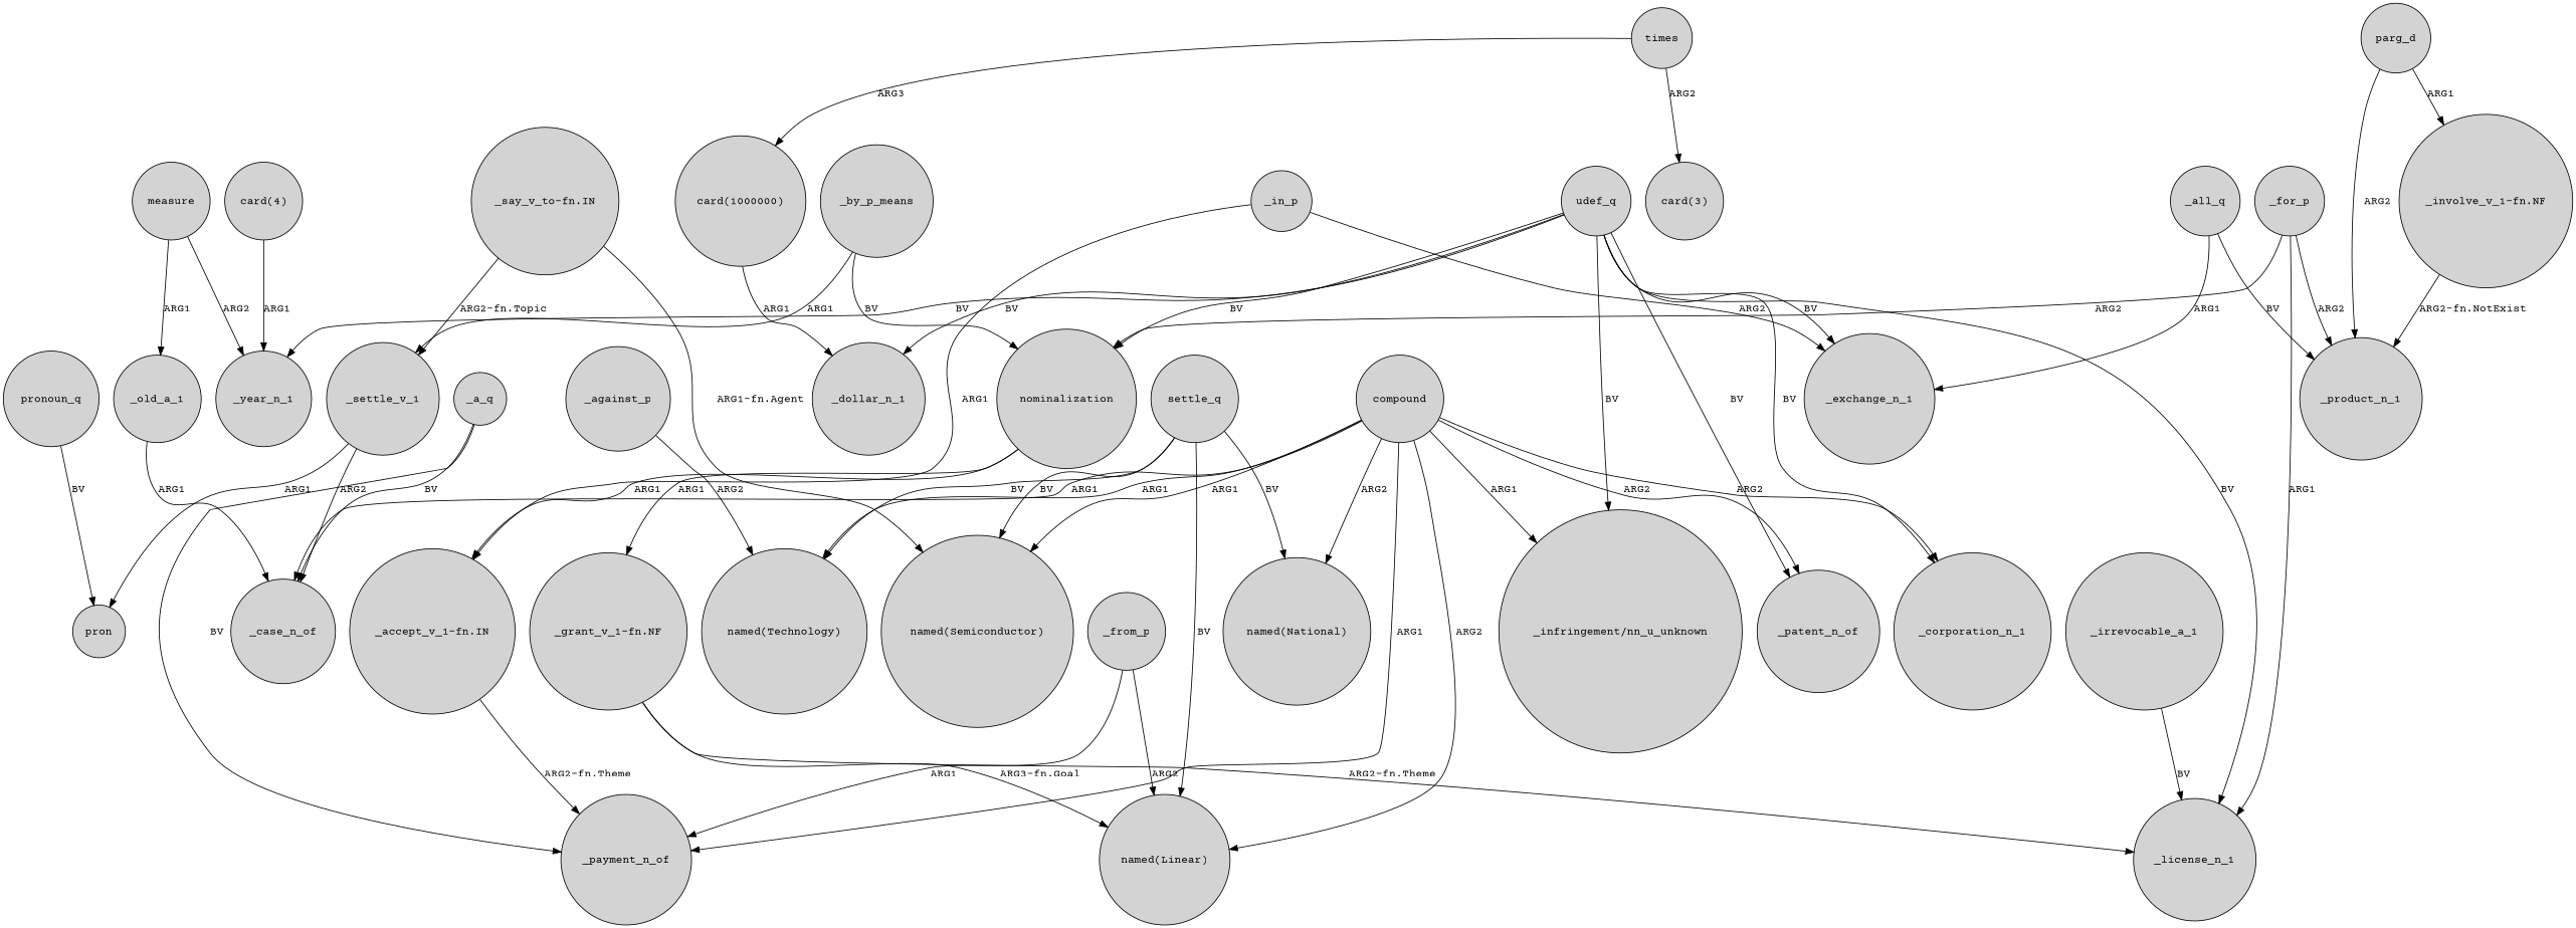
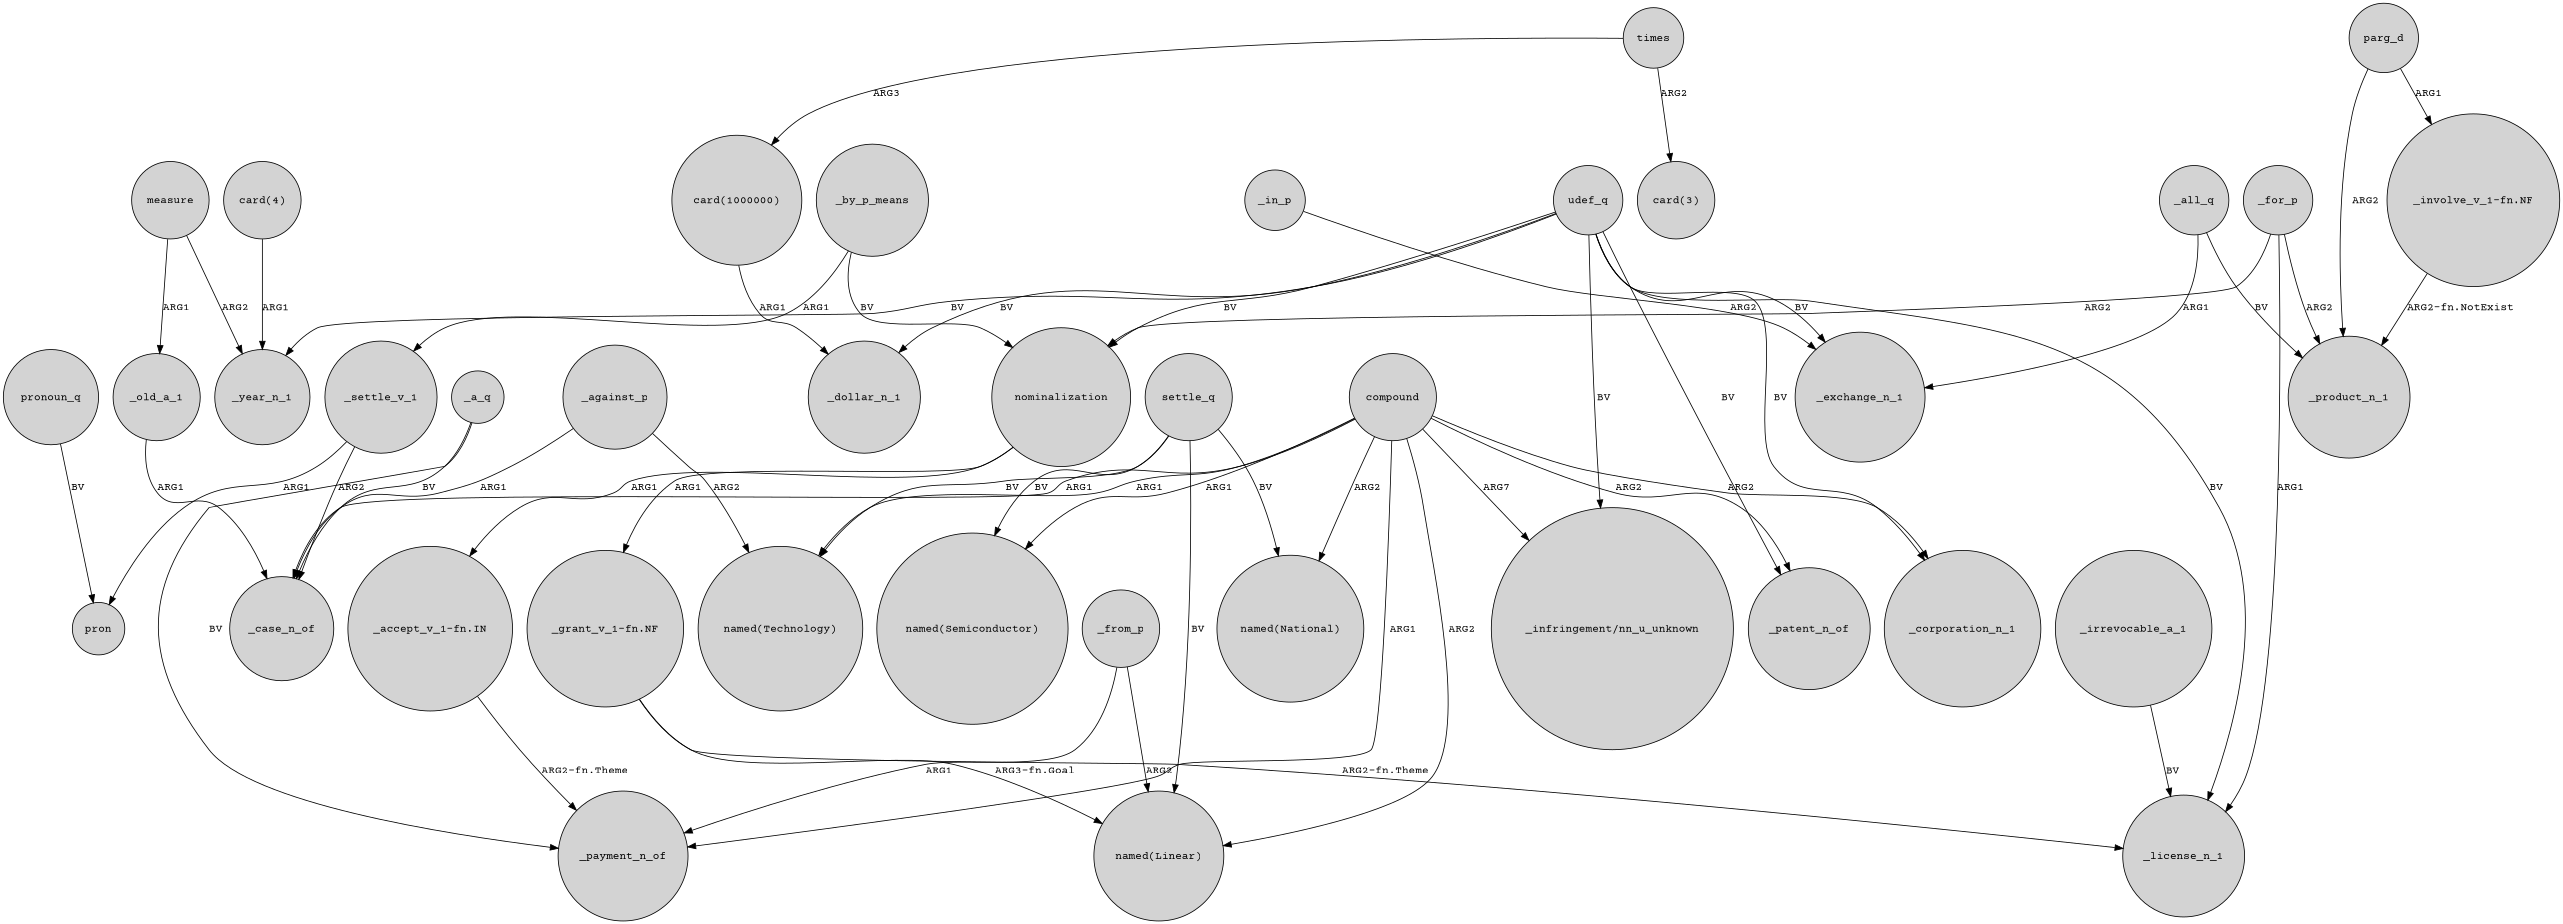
  digraph {
    fontname="Courier Prime"
    node [fontname="Courier Prime" shape=circle style=filled]
    edge [fontname="Courier Prime"]
    _a_q
    _payment_n_of
    _case_n_of
    "card(1000000)"
    _dollar_n_1
    _against_p
    "named(Technology)"
    _all_q
    _product_n_1
    _exchange_n_1
    parg_d
    "_involve_v_1-fn.NF"
    _by_p_means
    nominalization
    _settle_v_1
    "_accept_v_1-fn.IN"
    "_grant_v_1-fn.NF"
    pron
    "named(Linear)"
    _license_n_1
    measure
    _year_n_1
    _old_a_1
    _from_p
    n25 [label=settle_q]
    "named(Semiconductor)"
    "named(National)"
-   "_say_v_to-fn.IN"
    compound
    _corporation_n_1
    _patent_n_of
    "_infringement/nn_u_unknown"
    "card(4)"
    _for_p
    _irrevocable_a_1
    udef_q
    pronoun_q
    times
    "card(3)"
    _in_p
    _a_q -> _payment_n_of [label=BV]
    _a_q -> _case_n_of [label=BV]
    "card(1000000)" -> _dollar_n_1 [label=ARG1]
+   _against_p -> _case_n_of [label=ARG1]
    _against_p -> "named(Technology)" [label=ARG2]
    _all_q -> _product_n_1 [label=BV]
    _all_q -> _exchange_n_1 [label=ARG1]
    parg_d -> _product_n_1 [label=ARG2]
    parg_d -> "_involve_v_1-fn.NF" [label=ARG1]
    "_involve_v_1-fn.NF" -> _product_n_1 [label="ARG2-fn.NotExist"]
    _by_p_means -> nominalization [label=BV]
    _by_p_means -> _settle_v_1 [label=ARG1]
    nominalization -> "_accept_v_1-fn.IN" [label=ARG1]
    nominalization -> "_grant_v_1-fn.NF" [label=ARG1]
    _settle_v_1 -> _case_n_of [label=ARG2]
    _settle_v_1 -> pron [label=ARG1]
    "_accept_v_1-fn.IN" -> _payment_n_of [label="ARG2-fn.Theme"]
    "_grant_v_1-fn.NF" -> "named(Linear)" [label="ARG3-fn.Goal"]
    "_grant_v_1-fn.NF" -> _license_n_1 [label="ARG2-fn.Theme"]
    measure -> _year_n_1 [label=ARG2]
    measure -> _old_a_1 [label=ARG1]
    _old_a_1 -> _case_n_of [label=ARG1]
    _from_p -> _payment_n_of [label=ARG1]
    _from_p -> "named(Linear)" [label=ARG2]
    n25 -> "named(Technology)" [label=BV]
    n25 -> "named(Linear)" [label=BV]
    n25 -> "named(Semiconductor)" [label=BV]
    n25 -> "named(National)" [label=BV]
-   "_say_v_to-fn.IN" -> _settle_v_1 [label="ARG2-fn.Topic"]
-   "_say_v_to-fn.IN" -> "named(Semiconductor)" [label="ARG1-fn.Agent"]
    compound -> _payment_n_of [label=ARG1]
    compound -> _case_n_of [label=ARG1]
    compound -> "named(Technology)" [label=ARG1]
    compound -> "named(Linear)" [label=ARG2]
    compound -> "named(Semiconductor)" [label=ARG1]
    compound -> "named(National)" [label=ARG2]
    compound -> _corporation_n_1 [label=ARG2]
    compound -> _patent_n_of [label=ARG2]
-   compound -> "_infringement/nn_u_unknown" [label=ARG1]
+   compound -> "_infringement/nn_u_unknown" [label=ARG7]
    "card(4)" -> _year_n_1 [label=ARG1]
    _for_p -> _product_n_1 [label=ARG2]
    _for_p -> nominalization [label=ARG2]
    _for_p -> _license_n_1 [label=ARG1]
    _irrevocable_a_1 -> _license_n_1 [label=BV]
    udef_q -> _dollar_n_1 [label=BV]
    udef_q -> _exchange_n_1 [label=BV]
    udef_q -> nominalization [label=BV]
    udef_q -> _license_n_1 [label=BV]
    udef_q -> _year_n_1 [label=BV]
    udef_q -> _corporation_n_1 [label=BV]
    udef_q -> _patent_n_of [label=BV]
    udef_q -> "_infringement/nn_u_unknown" [label=BV]
    pronoun_q -> pron [label=BV]
    times -> "card(1000000)" [label=ARG3]
    times -> "card(3)" [label=ARG2]
    _in_p -> _exchange_n_1 [label=ARG2]
-   _in_p -> "_accept_v_1-fn.IN" [label=ARG1]
  }
